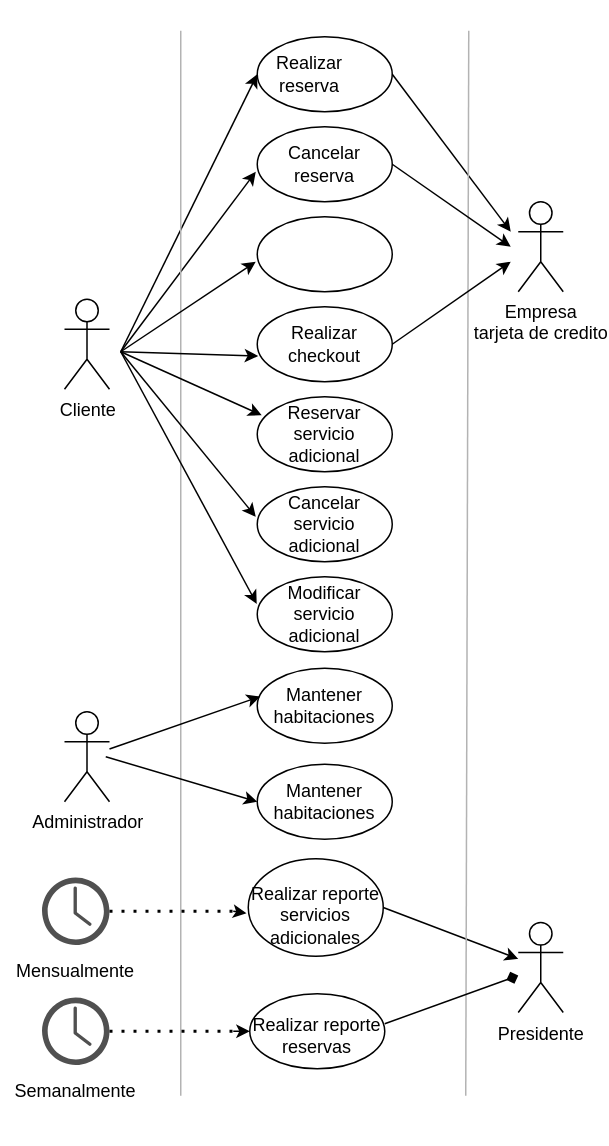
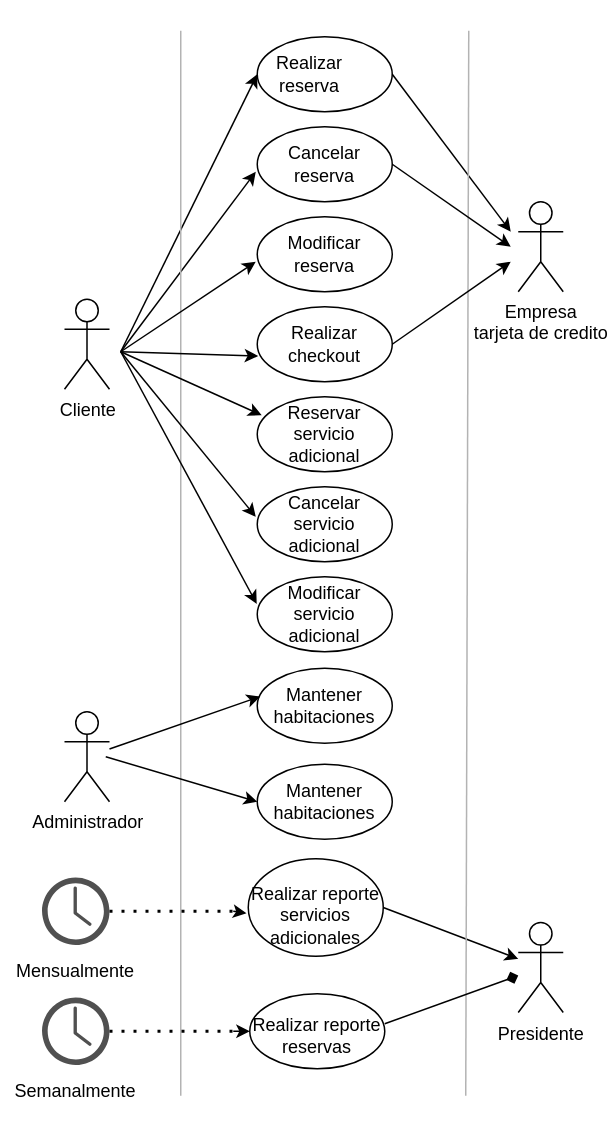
  <mxCell id="0" />
  <mxCell id="1" parent="0" />
  <mxCell id="2" value="Cliente" style="shape=umlActor;verticalLabelPosition=bottom;verticalAlign=top;html=1;outlineConnect=0;" parent="1" vertex="1"><mxGeometry x="42.5" y="199" width="30" height="60" as="geometry" /></mxCell>
  <mxCell id="3" value="Presidente" style="shape=umlActor;verticalLabelPosition=bottom;verticalAlign=top;html=1;outlineConnect=0;" parent="1" vertex="1"><mxGeometry x="345" y="614.5" width="30" height="60" as="geometry" /></mxCell>
  <mxCell id="4" value="Empresa &lt;br&gt;tarjeta de credito" style="shape=umlActor;verticalLabelPosition=bottom;verticalAlign=top;html=1;outlineConnect=0;" parent="1" vertex="1"><mxGeometry x="345" y="134" width="30" height="60" as="geometry" /></mxCell>
  <mxCell id="5" value="" style="sketch=0;pointerEvents=1;shadow=0;dashed=0;html=1;strokeColor=none;fillColor=#505050;labelPosition=center;verticalLabelPosition=bottom;verticalAlign=top;outlineConnect=0;align=center;shape=mxgraph.office.concepts.clock;" parent="1" vertex="1"><mxGeometry x="27.5" y="584.5" width="45" height="45" as="geometry" /></mxCell>
  <mxCell id="6" value="Mensualmente" style="text;html=1;strokeColor=none;fillColor=none;align=center;verticalAlign=middle;whiteSpace=wrap;rounded=0;" parent="1" vertex="1"><mxGeometry x="20" y="632" width="60" height="30" as="geometry" /></mxCell>
  <mxCell id="7" value="" style="ellipse;whiteSpace=wrap;html=1;" parent="1" vertex="1"><mxGeometry x="171" y="24" width="90" height="50" as="geometry" /></mxCell>
  <mxCell id="8" value="Realizar reserva" style="text;html=1;strokeColor=none;fillColor=none;align=center;verticalAlign=middle;whiteSpace=wrap;rounded=0;" parent="1" vertex="1"><mxGeometry x="176" y="34" width="60" height="30" as="geometry" /></mxCell>
  <mxCell id="9" value="" style="ellipse;whiteSpace=wrap;html=1;" parent="1" vertex="1"><mxGeometry x="171" y="84" width="90" height="50" as="geometry" /></mxCell>
  <mxCell id="10" value="Cancelar reserva" style="text;html=1;strokeColor=none;fillColor=none;align=center;verticalAlign=middle;whiteSpace=wrap;rounded=0;" parent="1" vertex="1"><mxGeometry x="186" y="94" width="60" height="30" as="geometry" /></mxCell>
  <mxCell id="11" value="" style="ellipse;whiteSpace=wrap;html=1;" parent="1" vertex="1"><mxGeometry x="165" y="572" width="90" height="65" as="geometry" /></mxCell>
  <mxCell id="12" value="Realizar reporte servicios adicionales" style="text;html=1;strokeColor=none;fillColor=none;align=center;verticalAlign=middle;whiteSpace=wrap;rounded=0;" parent="1" vertex="1"><mxGeometry x="165" y="595" width="90" height="30" as="geometry" /></mxCell>
  <mxCell id="13" value="" style="endArrow=classic;html=1;rounded=0;exitX=1;exitY=0.5;exitDx=0;exitDy=0;" parent="1" source="11" target="3" edge="1"><mxGeometry width="50" height="50" relative="1" as="geometry"><mxPoint x="82.5" y="619.083" as="sourcePoint" /><mxPoint x="195" y="617" as="targetPoint" /></mxGeometry></mxCell>
  <mxCell id="14" value="" style="endArrow=classic;html=1;rounded=0;entryX=0;entryY=0.5;entryDx=0;entryDy=0;" parent="1" target="7" edge="1"><mxGeometry width="50" height="50" relative="1" as="geometry"><mxPoint x="80" y="234" as="sourcePoint" /><mxPoint x="400" y="264" as="targetPoint" /></mxGeometry></mxCell>
  <mxCell id="15" value="" style="endArrow=classic;html=1;rounded=0;exitX=1;exitY=0.5;exitDx=0;exitDy=0;" parent="1" source="7" edge="1"><mxGeometry width="50" height="50" relative="1" as="geometry"><mxPoint x="258.03" y="118.15" as="sourcePoint" /><mxPoint x="340" y="154" as="targetPoint" /></mxGeometry></mxCell>
  <mxCell id="16" value="" style="endArrow=classic;html=1;rounded=0;" parent="1" edge="1"><mxGeometry width="50" height="50" relative="1" as="geometry"><mxPoint x="80" y="234" as="sourcePoint" /><mxPoint x="170" y="114" as="targetPoint" /></mxGeometry></mxCell>
  <mxCell id="17" value="" style="endArrow=none;html=1;rounded=0;strokeColor=#B3B3B3;" parent="1" edge="1"><mxGeometry width="50" height="50" relative="1" as="geometry"><mxPoint x="120" y="730" as="sourcePoint" /><mxPoint x="120" as="targetPoint" y="20" /></mxGeometry></mxCell>
  <mxCell id="18" value="" style="endArrow=none;html=1;rounded=0;strokeColor=#B3B3B3;" parent="1" edge="1"><mxGeometry width="50" height="50" relative="1" as="geometry"><mxPoint x="310" y="730" as="sourcePoint" /><mxPoint x="312" as="targetPoint" y="20" /></mxGeometry></mxCell>
  <mxCell id="19" value="" style="sketch=0;pointerEvents=1;shadow=0;dashed=0;html=1;strokeColor=none;fillColor=#505050;labelPosition=center;verticalLabelPosition=bottom;verticalAlign=top;outlineConnect=0;align=center;shape=mxgraph.office.concepts.clock;" parent="1" vertex="1"><mxGeometry x="27.5" y="664.5" width="45" height="45" as="geometry" /></mxCell>
  <mxCell id="20" value="Semanalmente" style="text;html=1;strokeColor=none;fillColor=none;align=center;verticalAlign=middle;whiteSpace=wrap;rounded=0;" parent="1" vertex="1"><mxGeometry x="20" y="712" width="60" height="30" as="geometry" /></mxCell>
  <mxCell id="21" value="" style="ellipse;whiteSpace=wrap;html=1;" parent="1" vertex="1"><mxGeometry x="166" y="662" width="90" height="50" as="geometry" /></mxCell>
  <mxCell id="22" value="" style="endArrow=classic;html=1;rounded=0;entryX=0;entryY=0.5;entryDx=0;entryDy=0;" parent="1" target="21" edge="1"><mxGeometry width="50" height="50" relative="1" as="geometry"><mxPoint x="155" y="687" as="sourcePoint" /><mxPoint x="445" y="627" as="targetPoint" /></mxGeometry></mxCell>
  <mxCell id="23" value="Realizar&amp;nbsp;reporte reservas" style="text;html=1;strokeColor=none;fillColor=none;align=center;verticalAlign=middle;whiteSpace=wrap;rounded=0;" parent="1" vertex="1"><mxGeometry x="166" y="674.5" width="90" height="30" as="geometry" /></mxCell>
  <mxCell id="24" value="" style="endArrow=diamond;html=1;rounded=0;exitX=1;exitY=0.25;exitDx=0;exitDy=0;" parent="1" source="23" target="3" edge="1"><mxGeometry width="50" height="50" relative="1" as="geometry"><mxPoint x="82.5" y="699.015" as="sourcePoint" /><mxPoint x="176" y="697" as="targetPoint" /></mxGeometry></mxCell>
  <mxCell id="25" value="" style="endArrow=none;dashed=1;html=1;dashPattern=1 3;strokeWidth=2;rounded=0;" parent="1" source="19" edge="1"><mxGeometry width="50" height="50" relative="1" as="geometry"><mxPoint x="395" y="587" as="sourcePoint" /><mxPoint x="155" y="687" as="targetPoint" /></mxGeometry></mxCell>
  <mxCell id="26" value="" style="endArrow=classic;html=1;rounded=0;entryX=-0.013;entryY=0.443;entryDx=0;entryDy=0;entryPerimeter=0;" parent="1" target="12" edge="1"><mxGeometry width="50" height="50" relative="1" as="geometry"><mxPoint x="155" y="607" as="sourcePoint" /><mxPoint x="176" y="697" as="targetPoint" /></mxGeometry></mxCell>
  <mxCell id="27" value="" style="endArrow=none;dashed=1;html=1;dashPattern=1 3;strokeWidth=2;rounded=0;" parent="1" source="5" edge="1"><mxGeometry width="50" height="50" relative="1" as="geometry"><mxPoint x="82.5" y="697" as="sourcePoint" /><mxPoint x="155" y="607" as="targetPoint" /></mxGeometry></mxCell>
  <mxCell id="28" value="" style="ellipse;whiteSpace=wrap;html=1;" parent="1" vertex="1"><mxGeometry x="171" y="144" width="90" height="50" as="geometry" /></mxCell>
+ <mxCell id="29" value="Modificar reserva" style="text;html=1;strokeColor=none;fillColor=none;align=center;verticalAlign=middle;whiteSpace=wrap;rounded=0;" parent="1" vertex="1"><mxGeometry x="186" y="154" width="60" height="30" as="geometry" /></mxCell>
  <mxCell id="30" value="" style="ellipse;whiteSpace=wrap;html=1;" parent="1" vertex="1"><mxGeometry x="171" y="445" width="90" height="50" as="geometry" /></mxCell>
  <mxCell id="31" value="Mantener habitaciones" style="text;html=1;strokeColor=none;fillColor=none;align=center;verticalAlign=middle;whiteSpace=wrap;rounded=0;" parent="1" vertex="1"><mxGeometry x="186" y="455" width="60" height="30" as="geometry" /></mxCell>
  <mxCell id="32" value="" style="ellipse;whiteSpace=wrap;html=1;" parent="1" vertex="1"><mxGeometry x="171" y="204" width="90" height="50" as="geometry" /></mxCell>
  <mxCell id="33" value="Realizar checkout" style="text;html=1;strokeColor=none;fillColor=none;align=center;verticalAlign=middle;whiteSpace=wrap;rounded=0;" parent="1" vertex="1"><mxGeometry x="186" y="214" width="60" height="30" as="geometry" /></mxCell>
  <mxCell id="34" value="" style="ellipse;whiteSpace=wrap;html=1;" parent="1" vertex="1"><mxGeometry x="171" y="264" width="90" height="50" as="geometry" /></mxCell>
  <mxCell id="35" value="Reservar servicio adicional" style="text;html=1;strokeColor=none;fillColor=none;align=center;verticalAlign=middle;whiteSpace=wrap;rounded=0;" parent="1" vertex="1"><mxGeometry x="186" y="274" width="60" height="30" as="geometry" /></mxCell>
  <mxCell id="36" value="" style="ellipse;whiteSpace=wrap;html=1;" parent="1" vertex="1"><mxGeometry x="171" y="324" width="90" height="50" as="geometry" /></mxCell>
  <mxCell id="37" value="Cancelar servicio adicional" style="text;html=1;strokeColor=none;fillColor=none;align=center;verticalAlign=middle;whiteSpace=wrap;rounded=0;" parent="1" vertex="1"><mxGeometry x="186" y="334" width="60" height="30" as="geometry" /></mxCell>
  <mxCell id="38" value="" style="ellipse;whiteSpace=wrap;html=1;" parent="1" vertex="1"><mxGeometry x="171" y="384" width="90" height="50" as="geometry" /></mxCell>
  <mxCell id="39" value="Modificar servicio adicional" style="text;html=1;strokeColor=none;fillColor=none;align=center;verticalAlign=middle;whiteSpace=wrap;rounded=0;" parent="1" vertex="1"><mxGeometry x="186" y="394" width="60" height="30" as="geometry" /></mxCell>
  <mxCell id="40" value="" style="endArrow=classic;html=1;rounded=0;" parent="1" edge="1"><mxGeometry width="50" height="50" relative="1" as="geometry"><mxPoint x="80" y="234" as="sourcePoint" /><mxPoint x="170" y="174" as="targetPoint" /></mxGeometry></mxCell>
  <mxCell id="41" value="" style="endArrow=classic;html=1;rounded=0;entryX=0.007;entryY=0.657;entryDx=0;entryDy=0;entryPerimeter=0;" parent="1" target="32" edge="1"><mxGeometry width="50" height="50" relative="1" as="geometry"><mxPoint x="80" y="234" as="sourcePoint" /><mxPoint x="170" y="284" as="targetPoint" /></mxGeometry></mxCell>
  <mxCell id="42" value="" style="endArrow=classic;html=1;rounded=0;entryX=0.033;entryY=0.246;entryDx=0;entryDy=0;entryPerimeter=0;" parent="1" target="34" edge="1"><mxGeometry width="50" height="50" relative="1" as="geometry"><mxPoint x="80" y="234" as="sourcePoint" /><mxPoint x="200" y="204" as="targetPoint" /></mxGeometry></mxCell>
  <mxCell id="43" value="" style="endArrow=classic;html=1;rounded=0;entryX=-0.011;entryY=0.4;entryDx=0;entryDy=0;entryPerimeter=0;" parent="1" target="36" edge="1"><mxGeometry width="50" height="50" relative="1" as="geometry"><mxPoint x="80" y="234" as="sourcePoint" /><mxPoint x="210" y="214" as="targetPoint" /></mxGeometry></mxCell>
  <mxCell id="44" value="" style="endArrow=classic;html=1;rounded=0;entryX=-0.004;entryY=0.362;entryDx=0;entryDy=0;entryPerimeter=0;" parent="1" target="38" edge="1"><mxGeometry width="50" height="50" relative="1" as="geometry"><mxPoint x="80" y="234" as="sourcePoint" /><mxPoint x="220" y="224" as="targetPoint" /></mxGeometry></mxCell>
  <mxCell id="45" value="" style="endArrow=classic;html=1;rounded=0;exitX=1;exitY=0.5;exitDx=0;exitDy=0;" parent="1" source="9" edge="1"><mxGeometry width="50" height="50" relative="1" as="geometry"><mxPoint x="271" y="59" as="sourcePoint" /><mxPoint x="340" y="164" as="targetPoint" /></mxGeometry></mxCell>
  <mxCell id="46" value="Administrador" style="shape=umlActor;verticalLabelPosition=bottom;verticalAlign=top;html=1;outlineConnect=0;" parent="1" vertex="1"><mxGeometry x="42.5" y="474" width="30" height="60" as="geometry" /></mxCell>
  <mxCell id="47" value="" style="endArrow=classic;html=1;rounded=0;entryX=0.022;entryY=0.377;entryDx=0;entryDy=0;entryPerimeter=0;" parent="1" source="46" target="30" edge="1"><mxGeometry width="50" height="50" relative="1" as="geometry"><mxPoint x="90" y="245" as="sourcePoint" /><mxPoint x="180.64" y="413.1" as="targetPoint" /></mxGeometry></mxCell>
  <mxCell id="48" value="" style="endArrow=classic;html=1;rounded=0;exitX=1;exitY=0.5;exitDx=0;exitDy=0;" parent="1" source="32" edge="1"><mxGeometry width="50" height="50" relative="1" as="geometry"><mxPoint x="271" y="179" as="sourcePoint" /><mxPoint x="340" y="174" as="targetPoint" /></mxGeometry></mxCell>
  <mxCell id="49" value="" style="ellipse;whiteSpace=wrap;html=1;" parent="1" vertex="1"><mxGeometry x="171" y="509" width="90" height="50" as="geometry" /></mxCell>
  <mxCell id="50" value="Mantener habitaciones" style="text;html=1;strokeColor=none;fillColor=none;align=center;verticalAlign=middle;whiteSpace=wrap;rounded=0;" parent="1" vertex="1"><mxGeometry x="186" y="519" width="60" height="30" as="geometry" /></mxCell>
  <mxCell id="51" value="" style="endArrow=classic;html=1;rounded=0;entryX=0;entryY=0.5;entryDx=0;entryDy=0;" parent="1" target="49" edge="1"><mxGeometry width="50" height="50" relative="1" as="geometry"><mxPoint x="70" y="504" as="sourcePoint" /><mxPoint x="182.98" y="473.85" as="targetPoint" /></mxGeometry></mxCell>
